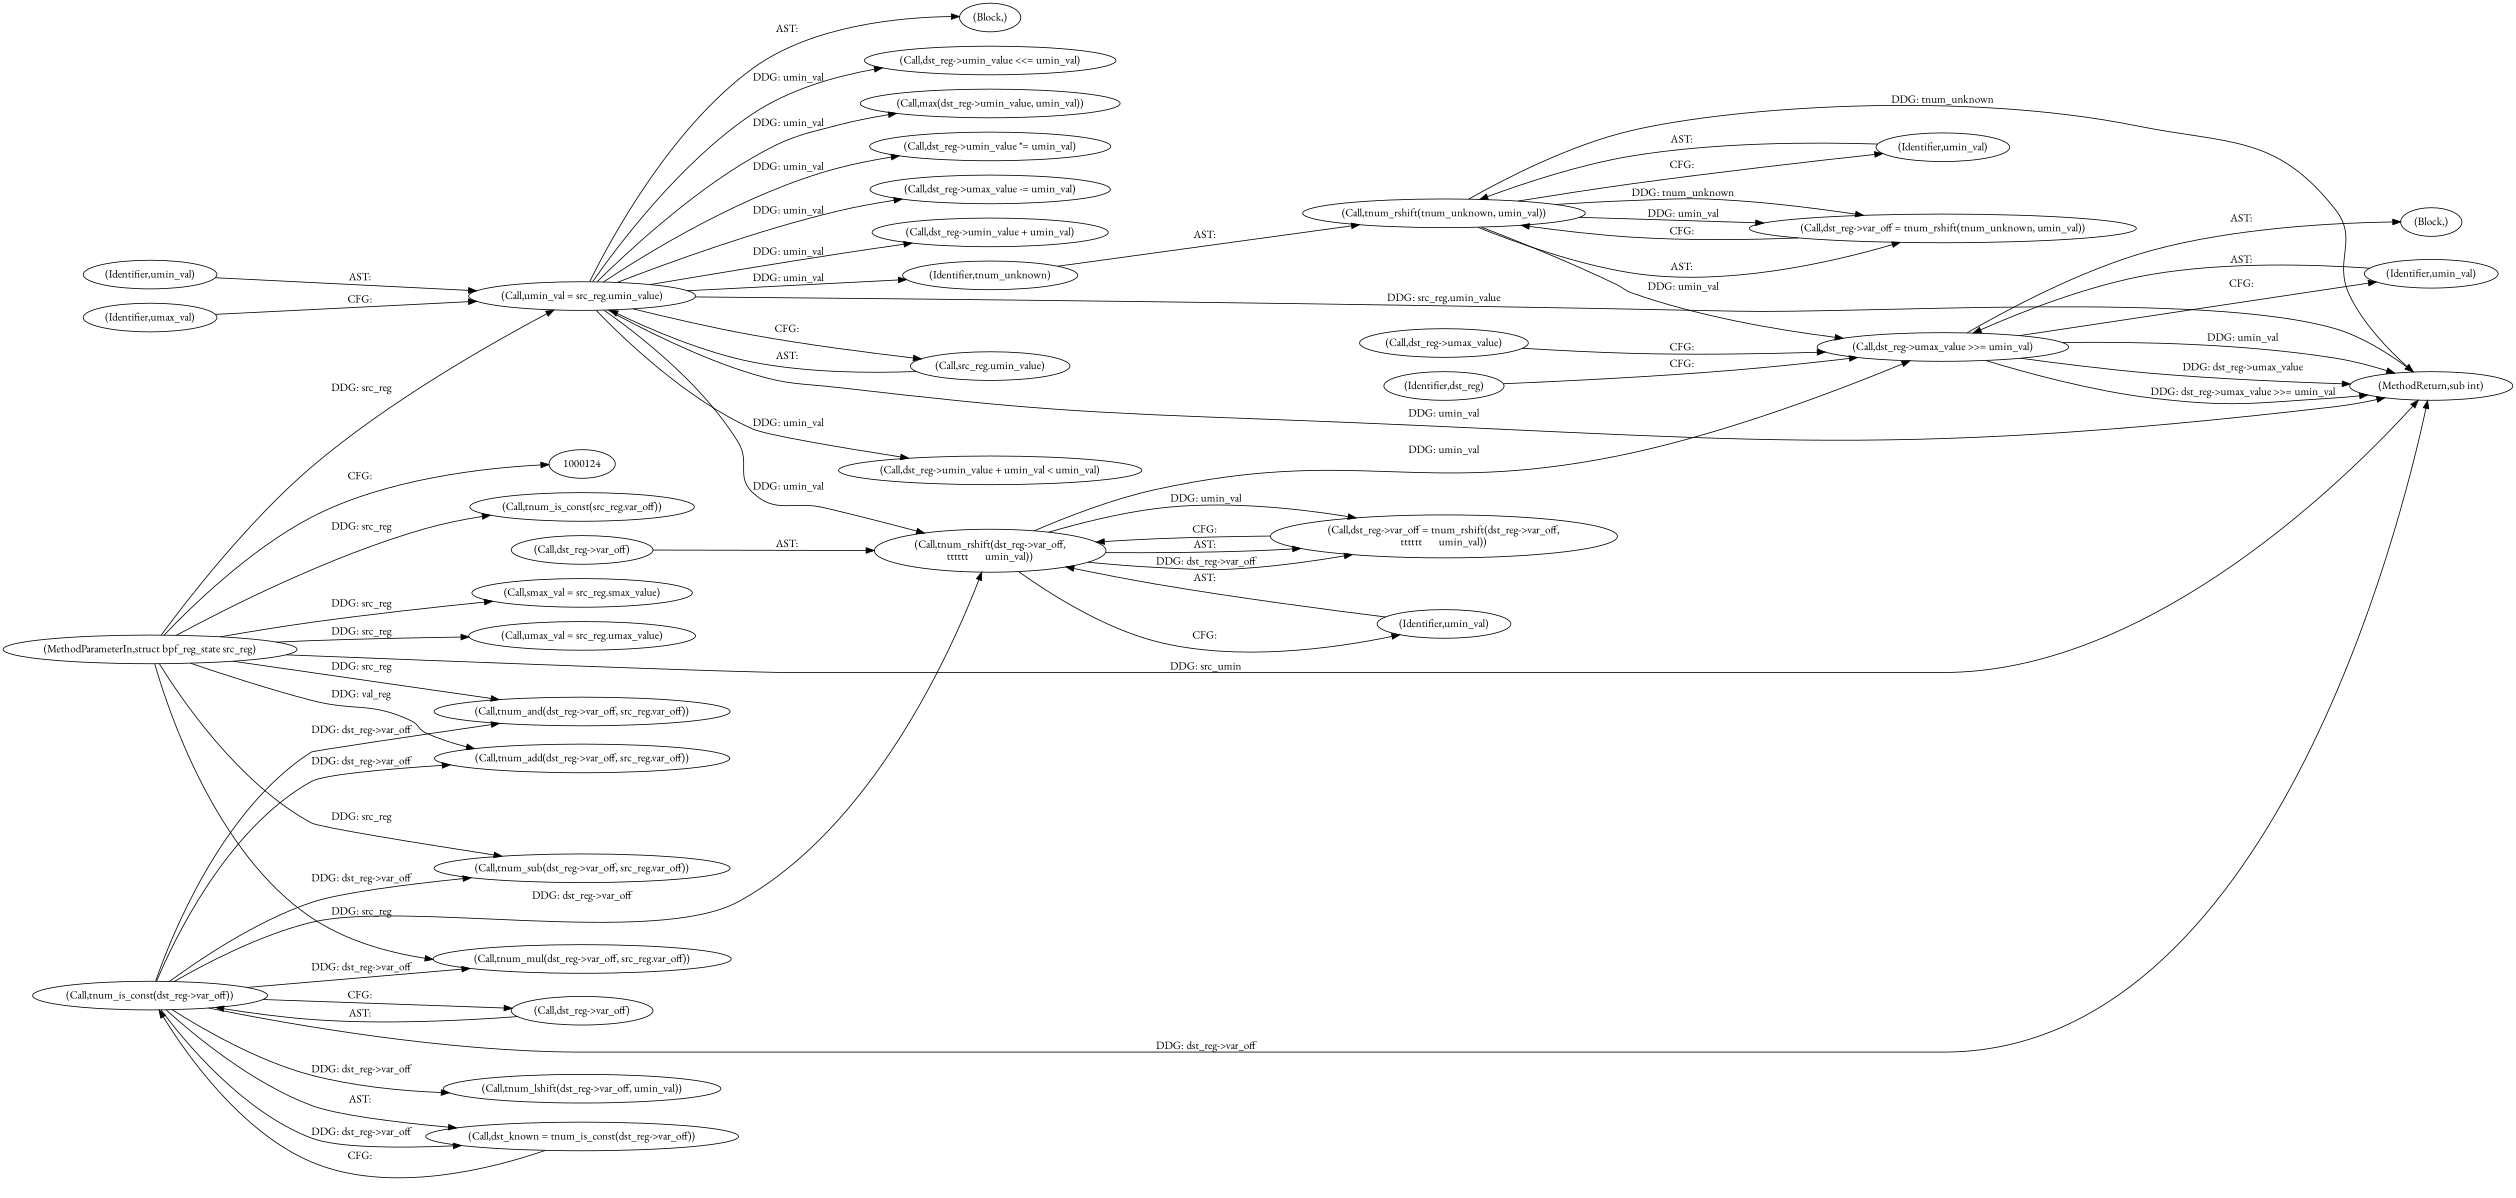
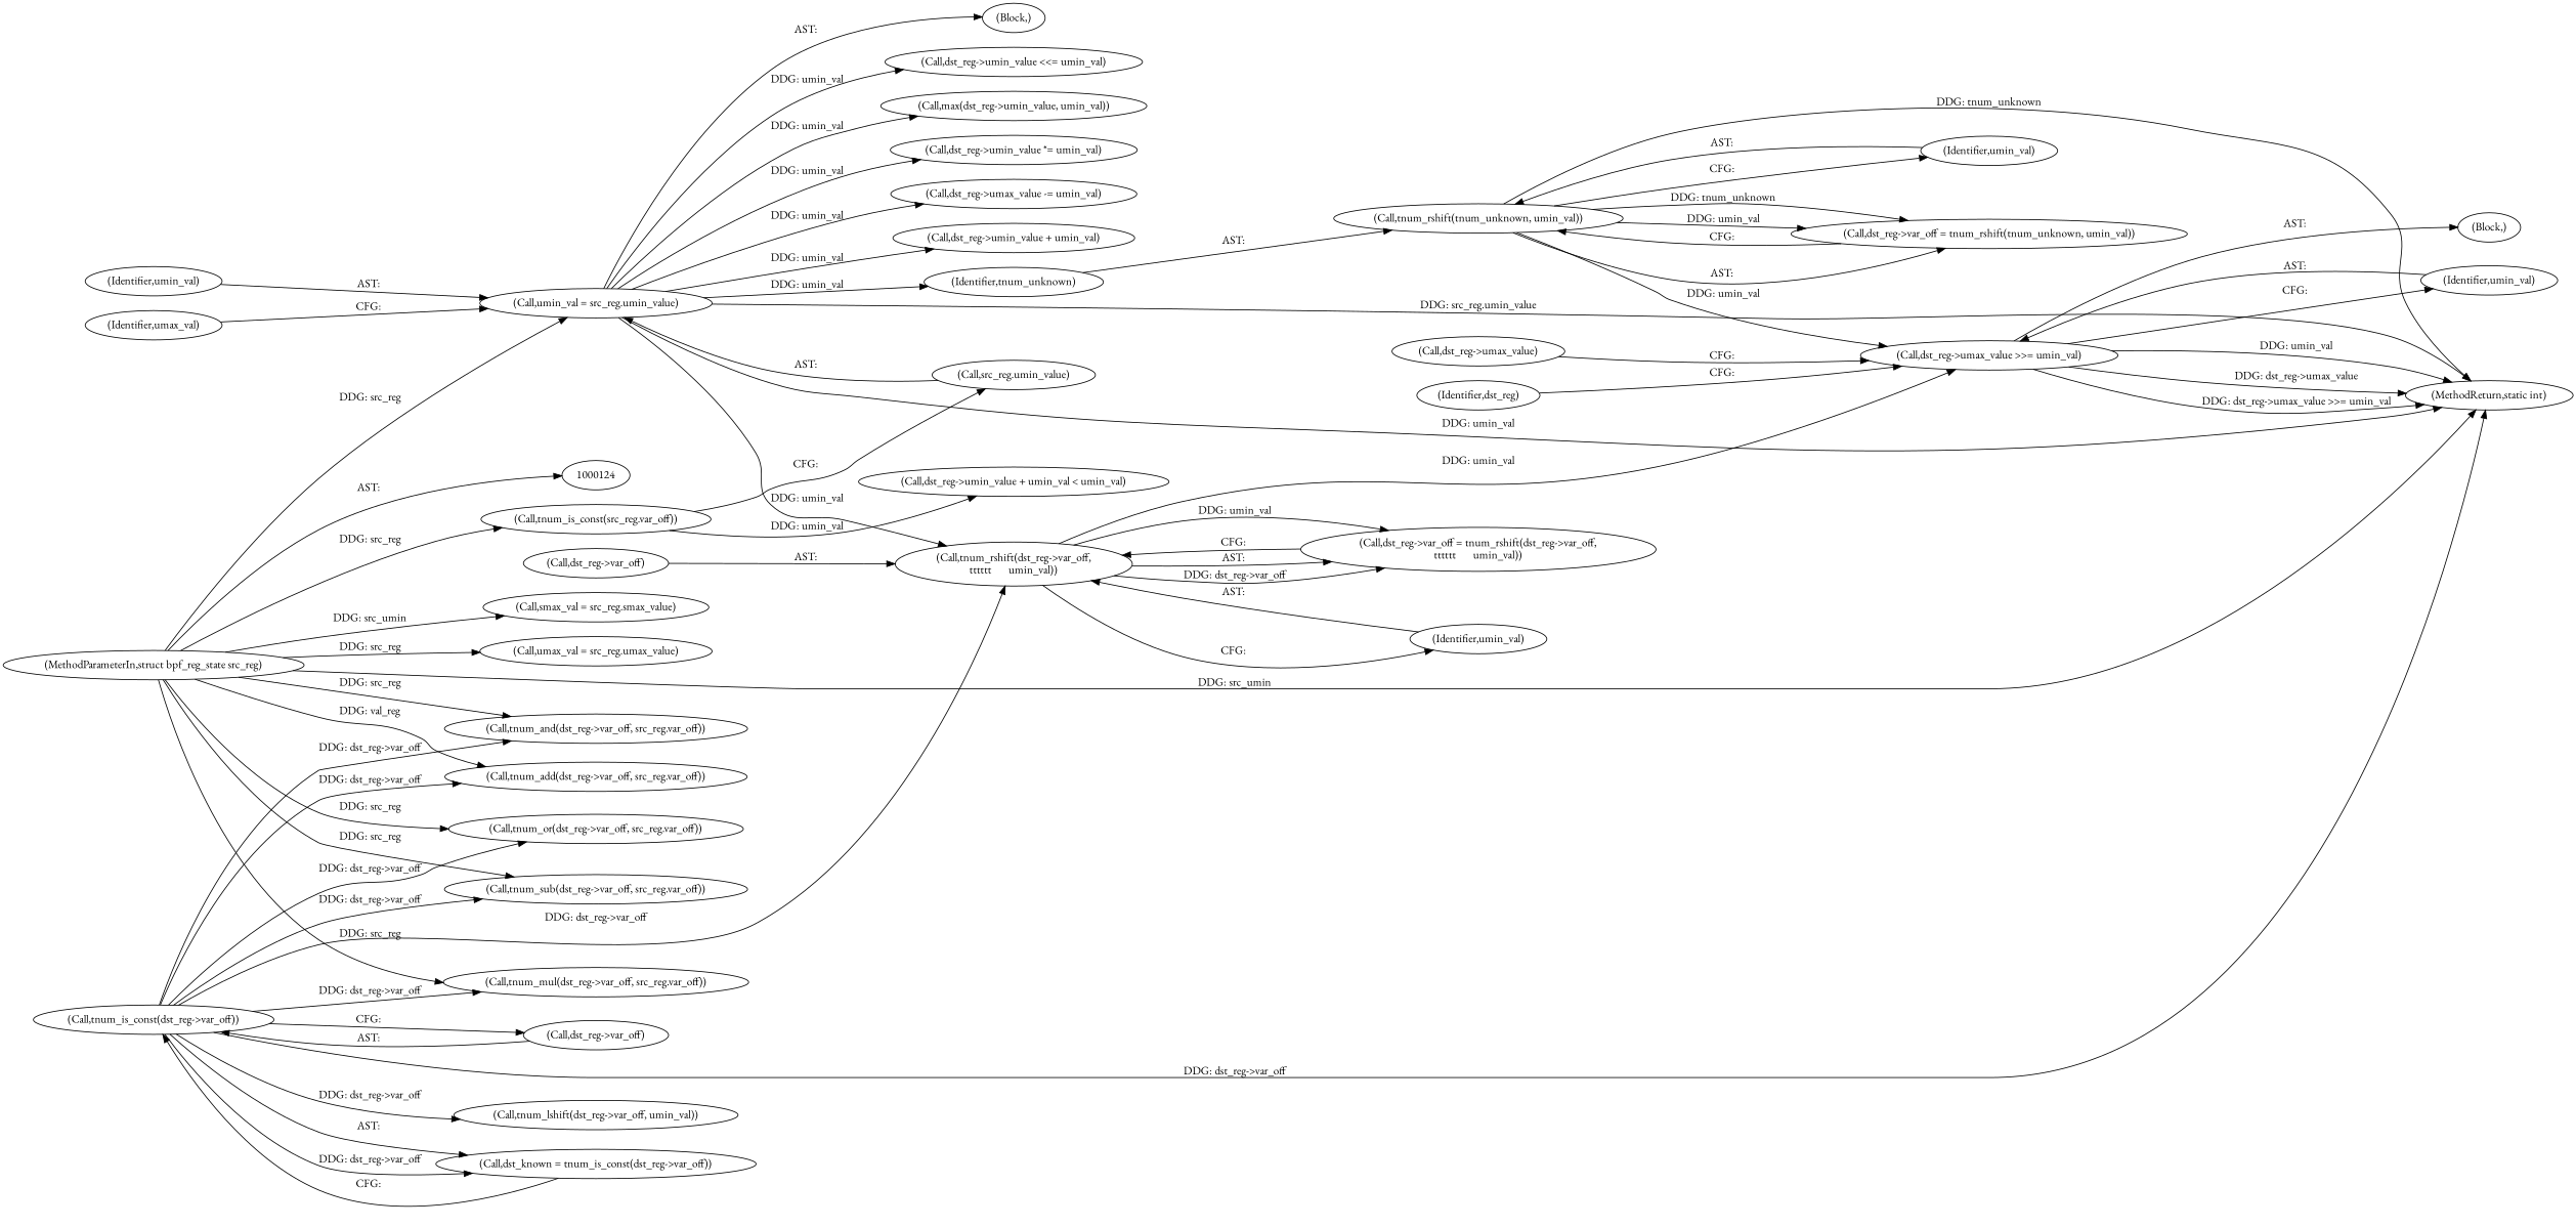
  digraph {
    fontname="EB Garamond"
    rankdir=LR
    node [fontname="EB Garamond"]
    edge [fontname="EB Garamond"]
    n1 [label="(Call,dst_reg->umax_value >>= umin_val)"]
    n2 [label="(Identifier,umin_val)"]
    n3 [label="(Block,)"]
-   n4 [label="(MethodReturn,sub int)"]
+   n4 [label="(MethodReturn,static int)"]
    n5 [label="(Call,tnum_rshift(tnum_unknown, umin_val))"]
    n6 [label="(Identifier,umin_val)"]
    n7 [label="(Call,dst_reg->var_off = tnum_rshift(tnum_unknown, umin_val))"]
    n8 [label="(Call,umin_val = src_reg.umin_value)"]
    n9 [label="(Call,tnum_rshift(dst_reg->var_off,\n\t\t\t\t\t\t       umin_val))"]
    n10 [label="(Block,)"]
    n11 [label="(Call,dst_reg->umin_value <<= umin_val)"]
    n12 [label="(Call,max(dst_reg->umin_value, umin_val))"]
    n13 [label="(Call,dst_reg->umin_value *= umin_val)"]
    n14 [label="(Call,src_reg.umin_value)"]
    n15 [label="(Call,dst_reg->umax_value -= umin_val)"]
    n16 [label="(Call,dst_reg->umin_value + umin_val)"]
    n17 [label="(Call,dst_reg->umin_value + umin_val < umin_val)"]
    n18 [label="(Identifier,tnum_unknown)"]
    n19 [label="(Call,dst_reg->var_off = tnum_rshift(dst_reg->var_off,\n\t\t\t\t\t\t       umin_val))"]
    n20 [label="(Identifier,umin_val)"]
    n21 [label="(MethodParameterIn,struct bpf_reg_state src_reg)"]
    n22 [label="(Call,smax_val = src_reg.smax_value)"]
    n23 [label="(Call,tnum_sub(dst_reg->var_off, src_reg.var_off))"]
    n24 [label="(Call,tnum_mul(dst_reg->var_off, src_reg.var_off))"]
    n25 [label="(Call,umax_val = src_reg.umax_value)"]
    n26 [label="(Call,tnum_add(dst_reg->var_off, src_reg.var_off))"]
    n27 [label="(Call,tnum_and(dst_reg->var_off, src_reg.var_off))"]
    n28 [label="(Call,tnum_is_const(src_reg.var_off))"]
+   n29 [label="(Call,tnum_or(dst_reg->var_off, src_reg.var_off))"]
    1000124
    n31 [label="(Call,tnum_is_const(dst_reg->var_off))"]
    n32 [label="(Call,dst_known = tnum_is_const(dst_reg->var_off))"]
    n33 [label="(Call,dst_reg->var_off)"]
    n34 [label="(Call,tnum_lshift(dst_reg->var_off, umin_val))"]
    n35 [label="(Identifier,dst_reg)"]
    n36 [label="(Call,dst_reg->var_off)"]
    n37 [label="(Identifier,umax_val)"]
    n38 [label="(Call,dst_reg->umax_value)"]
    n39 [label="(Identifier,umin_val)"]
    n1 -> n2 [label="CFG: "]
    n1 -> n3 [label="AST: "]
    n1 -> n4 [label="DDG: umin_val"]
    n1 -> n4 [label="DDG: dst_reg->umax_value"]
    n1 -> n4 [label="DDG: dst_reg->umax_value >>= umin_val"]
    n2 -> n1 [label="AST: "]
    n5 -> n1 [label="DDG: umin_val"]
    n5 -> n4 [label="DDG: tnum_unknown"]
    n5 -> n6 [label="CFG: "]
    n5 -> n7 [label="AST: "]
    n5 -> n7 [label="DDG: tnum_unknown"]
    n5 -> n7 [label="DDG: umin_val"]
    n6 -> n5 [label="AST: "]
    n7 -> n5 [label="CFG: "]
    n8 -> n4 [label="DDG: umin_val"]
    n8 -> n4 [label="DDG: src_reg.umin_value"]
    n8 -> n9 [label="DDG: umin_val"]
    n8 -> n10 [label="AST: "]
    n8 -> n11 [label="DDG: umin_val"]
    n8 -> n12 [label="DDG: umin_val"]
    n8 -> n13 [label="DDG: umin_val"]
-   n8 -> n14 [label="CFG: "]
+   n28 -> n14 [label="CFG: "]
    n8 -> n15 [label="DDG: umin_val"]
    n8 -> n16 [label="DDG: umin_val"]
-   n8 -> n17 [label="DDG: umin_val"]
+   n28 -> n17 [label="DDG: umin_val"]
    n8 -> n18 [label="DDG: umin_val"]
    n9 -> n1 [label="DDG: umin_val"]
    n9 -> n19 [label="AST: "]
    n9 -> n19 [label="DDG: dst_reg->var_off"]
    n9 -> n19 [label="DDG: umin_val"]
    n9 -> n20 [label="CFG: "]
    n14 -> n8 [label="AST: "]
    n18 -> n5 [label="AST: "]
    n19 -> n9 [label="CFG: "]
    n20 -> n9 [label="AST: "]
    n21 -> n4 [label="DDG: src_umin"]
    n21 -> n8 [label="DDG: src_reg"]
-   n21 -> n22 [label="DDG: src_reg"]
+   n21 -> n22 [label="DDG: src_umin"]
    n21 -> n23 [label="DDG: src_reg"]
    n21 -> n24 [label="DDG: src_reg"]
    n21 -> n25 [label="DDG: src_reg"]
    n21 -> n26 [label="DDG: val_reg"]
    n21 -> n27 [label="DDG: src_reg"]
    n21 -> n28 [label="DDG: src_reg"]
-   n21 -> 1000124 [label="CFG: "]
+   n21 -> n29 [label="DDG: src_reg"]
+   n21 -> 1000124 [label="AST: "]
    n31 -> n4 [label="DDG: dst_reg->var_off"]
    n31 -> n9 [label="DDG: dst_reg->var_off"]
    n31 -> n23 [label="DDG: dst_reg->var_off"]
    n31 -> n24 [label="DDG: dst_reg->var_off"]
    n31 -> n26 [label="DDG: dst_reg->var_off"]
    n31 -> n27 [label="DDG: dst_reg->var_off"]
+   n31 -> n29 [label="DDG: dst_reg->var_off"]
    n31 -> n32 [label="AST: "]
    n31 -> n32 [label="DDG: dst_reg->var_off"]
    n31 -> n33 [label="CFG: "]
    n31 -> n34 [label="DDG: dst_reg->var_off"]
    n32 -> n31 [label="CFG: "]
    n33 -> n31 [label="AST: "]
    n35 -> n1 [label="CFG: "]
    n36 -> n9 [label="AST: "]
    n37 -> n8 [label="CFG: "]
    n38 -> n1 [label="CFG: "]
    n39 -> n8 [label="AST: "]
  }
